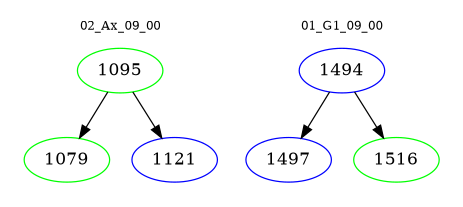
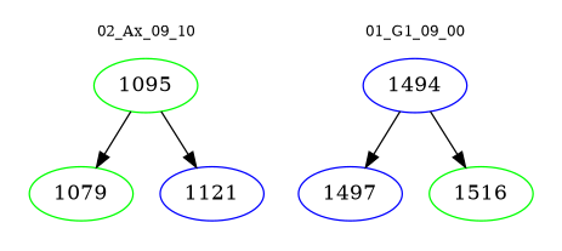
  digraph {
    node [color=green]
    edge [color=black]
    n1 [label=1095]
    n2 [label=1079]
    n3 [color=blue label=1121]
    n4 [color=blue label=1494]
    n5 [color=blue label=1497]
    n6 [label=1516]
    subgraph cluster_1 {
      color=white
      fontsize=10
-     label="02_Ax_09_00"
+     label="02_Ax_09_10"
      n1
      n2
      n3
    }
    subgraph cluster_2 {
      color=white
      fontsize=10
      label="01_G1_09_00"
      n4
      n5
      n6
    }
    n1 -> n2
    n1 -> n3
    n4 -> n5
    n4 -> n6
  }
